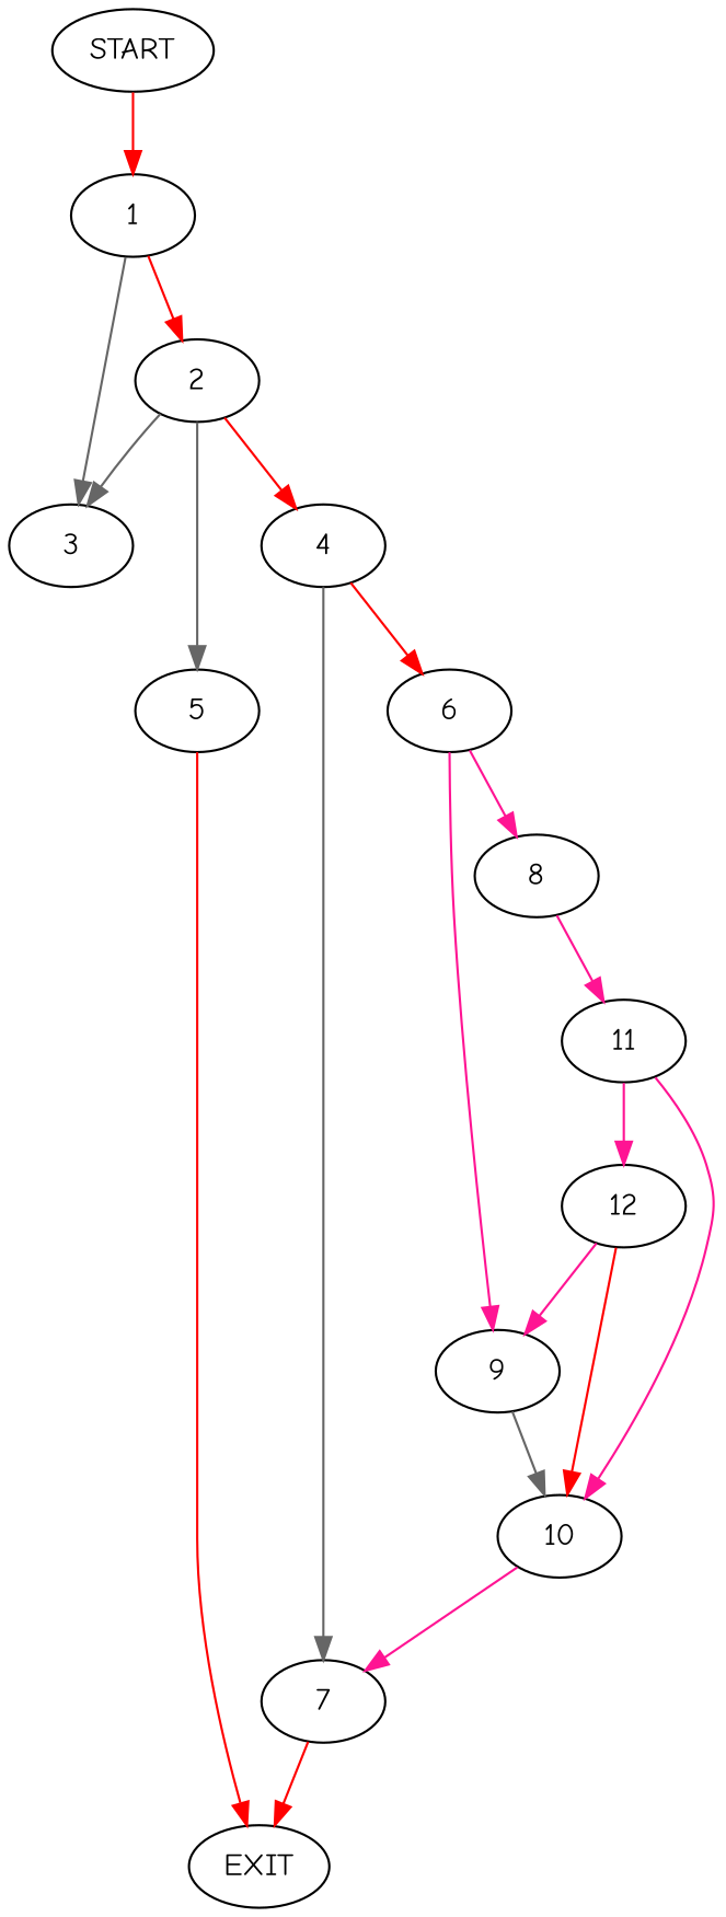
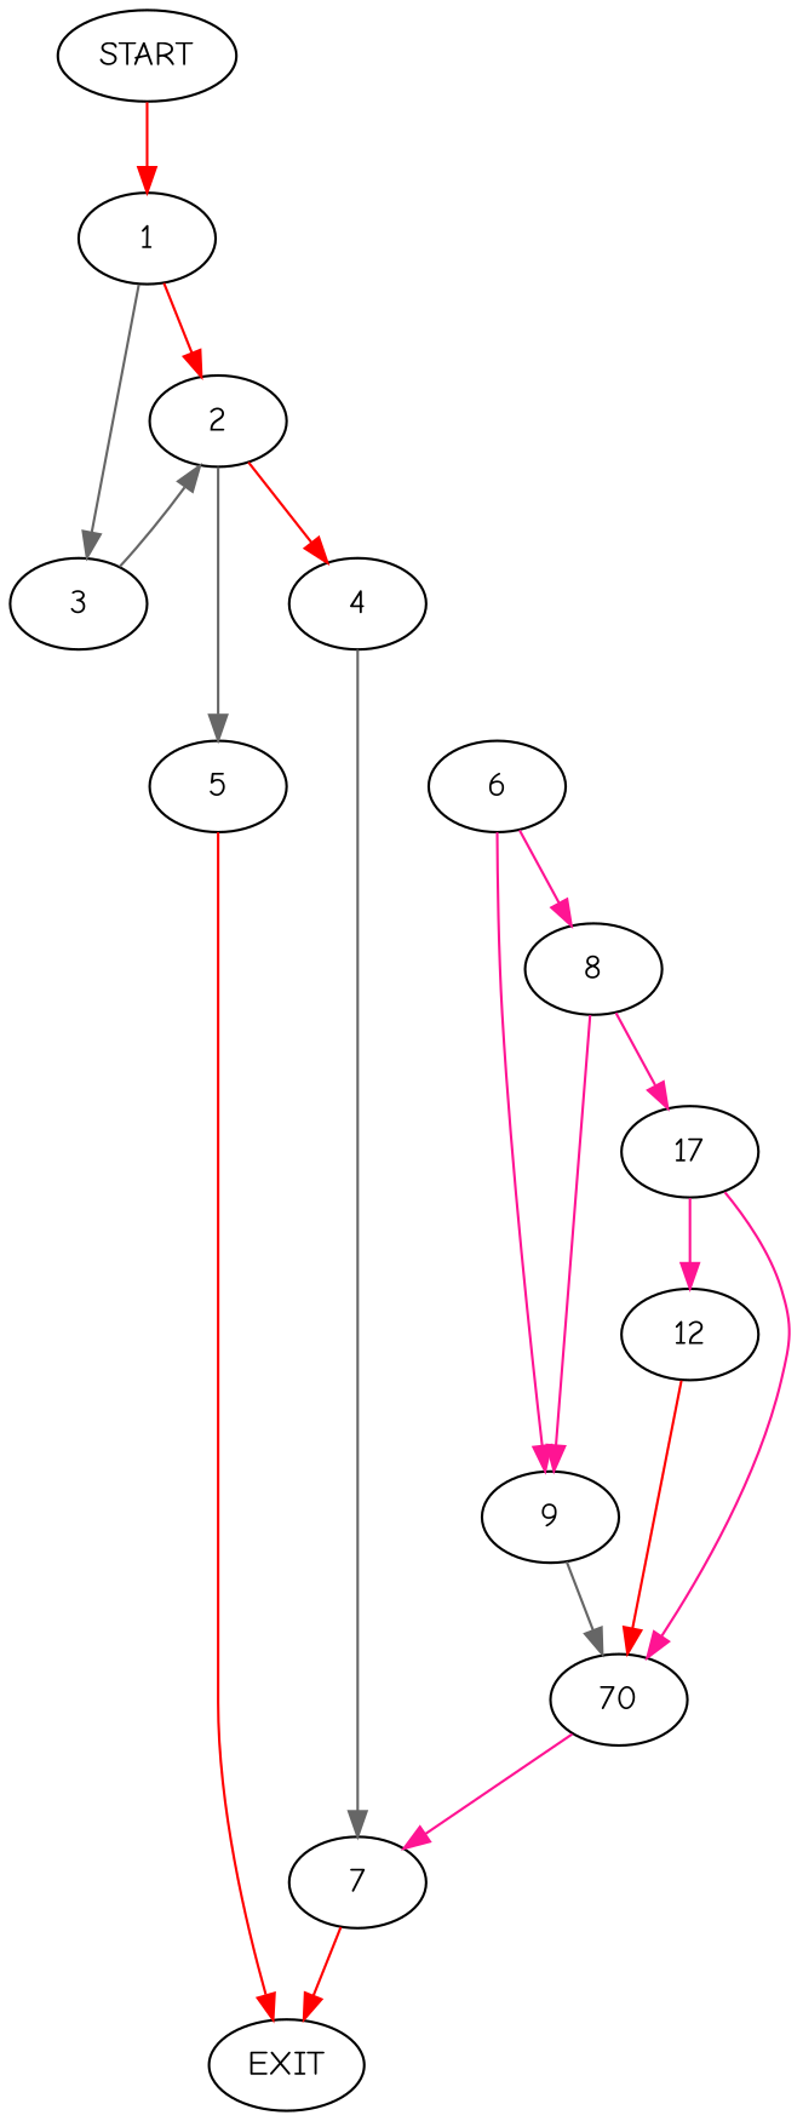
  digraph {
    fontname="Comic Neue"
    node [fontname="Comic Neue"]
    edge [color=red fontname="Comic Neue"]
    n1 [label=START]
    1
    2
    3
    n5 [label=EXIT]
    4
    5
    6
    7
    8
    9
-   11
-   10
+   11 [label=17]
+   10 [label=70]
    12
    n1 -> 1
    1 -> 2
    1 -> 3 [color=gray40]
    2 -> 4
    2 -> 5 [color=gray40]
-   2 -> 3 [color=gray40]
-   4 -> 6
+   3 -> 2 [color=gray40]
    4 -> 7 [color=gray40]
    5 -> n5
    6 -> 8 [color=deeppink]
    6 -> 9 [color=deeppink]
    7 -> n5
-   12 -> 9 [color=deeppink]
+   8 -> 9 [color=deeppink]
    8 -> 11 [color=deeppink]
    9 -> 10 [color=gray40]
    11 -> 10 [color=deeppink]
    11 -> 12 [color=deeppink]
    10 -> 7 [color=deeppink]
    12 -> 10
  }
